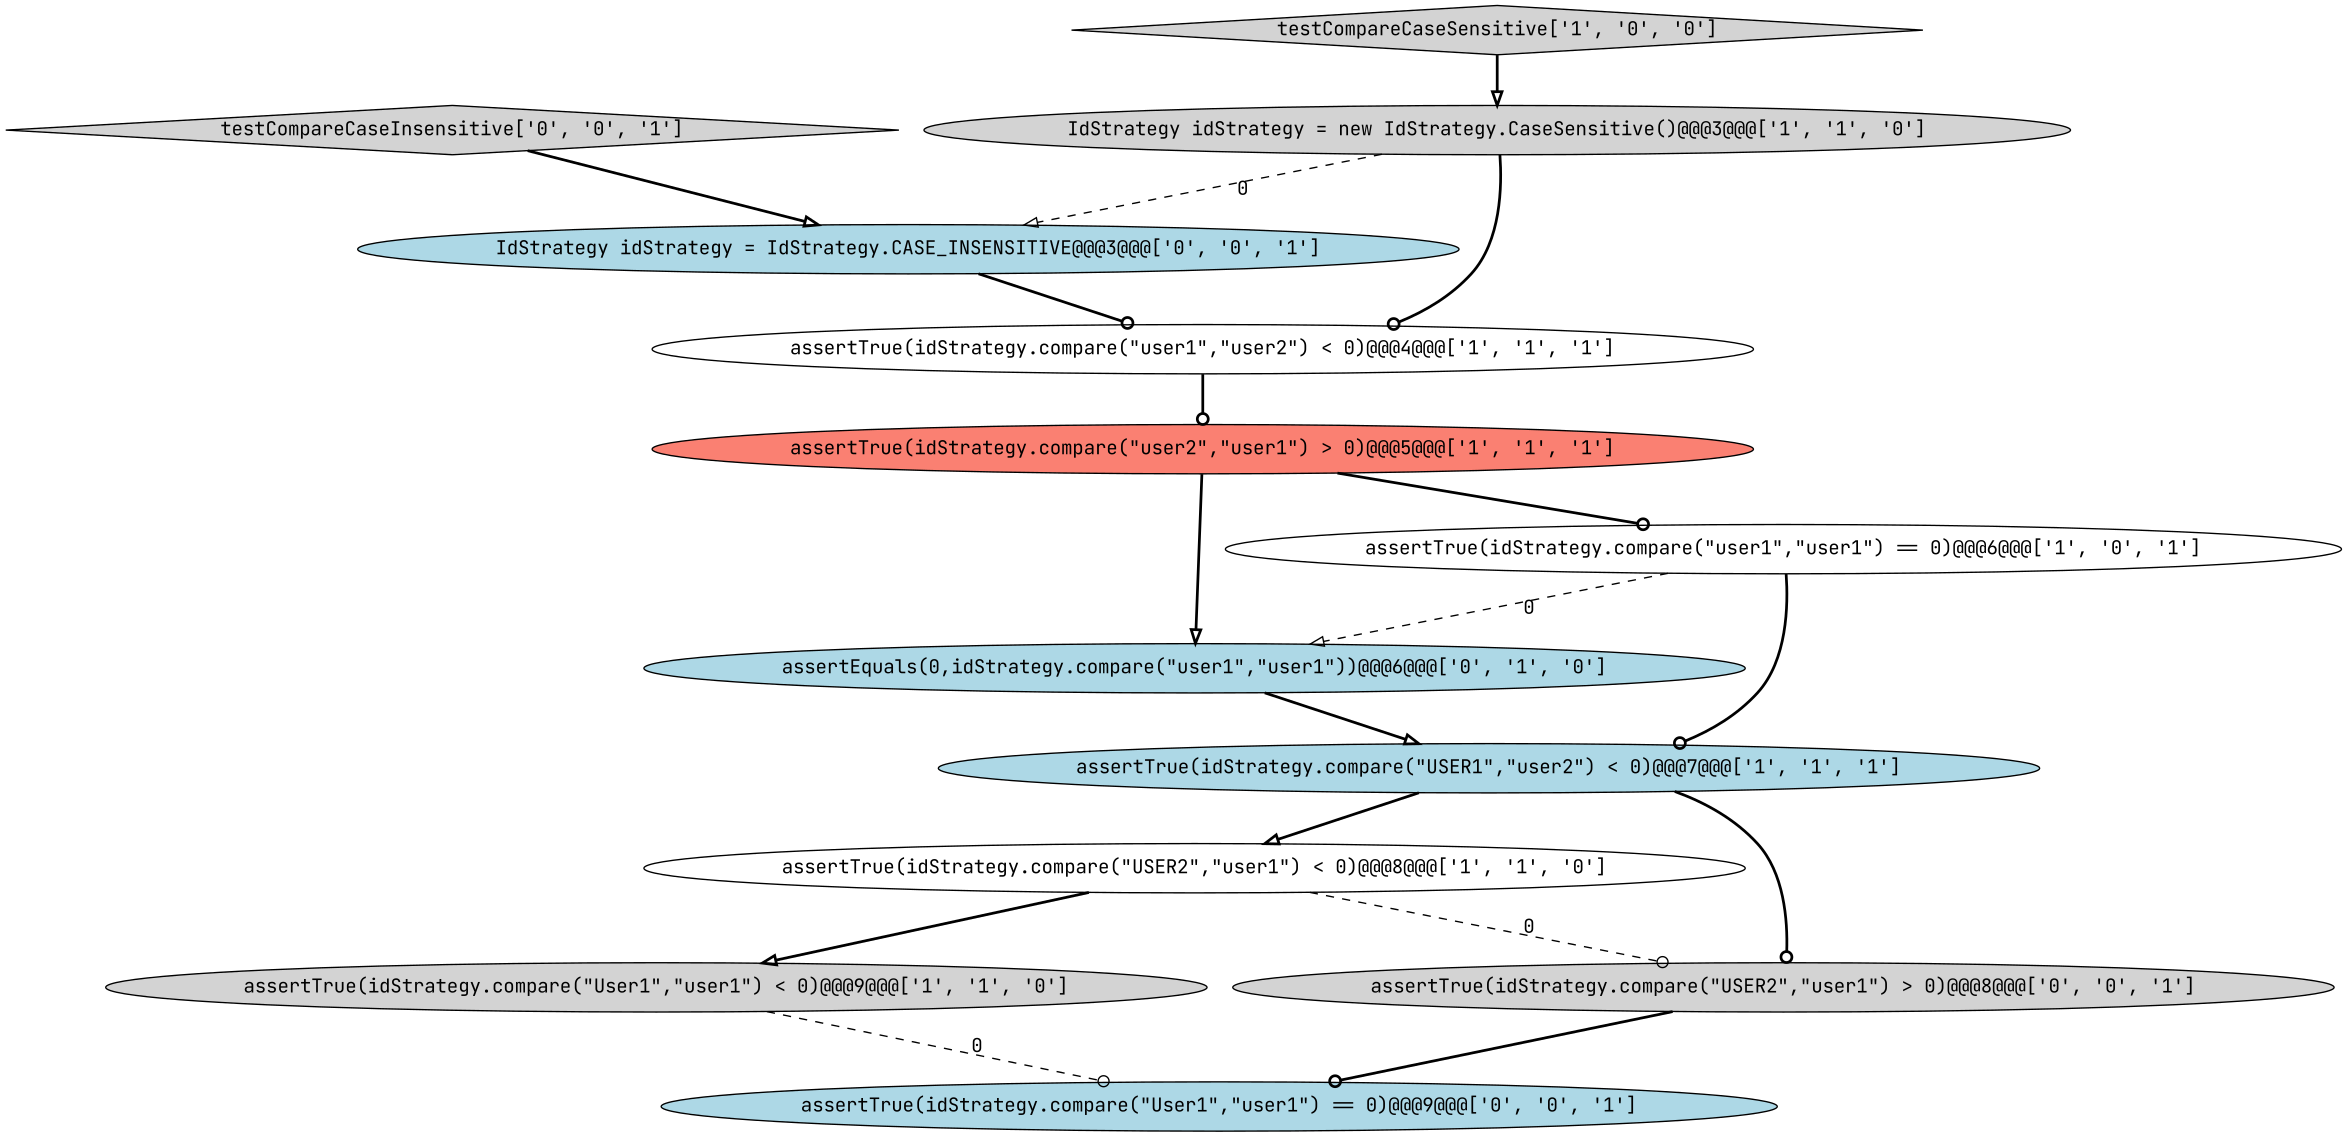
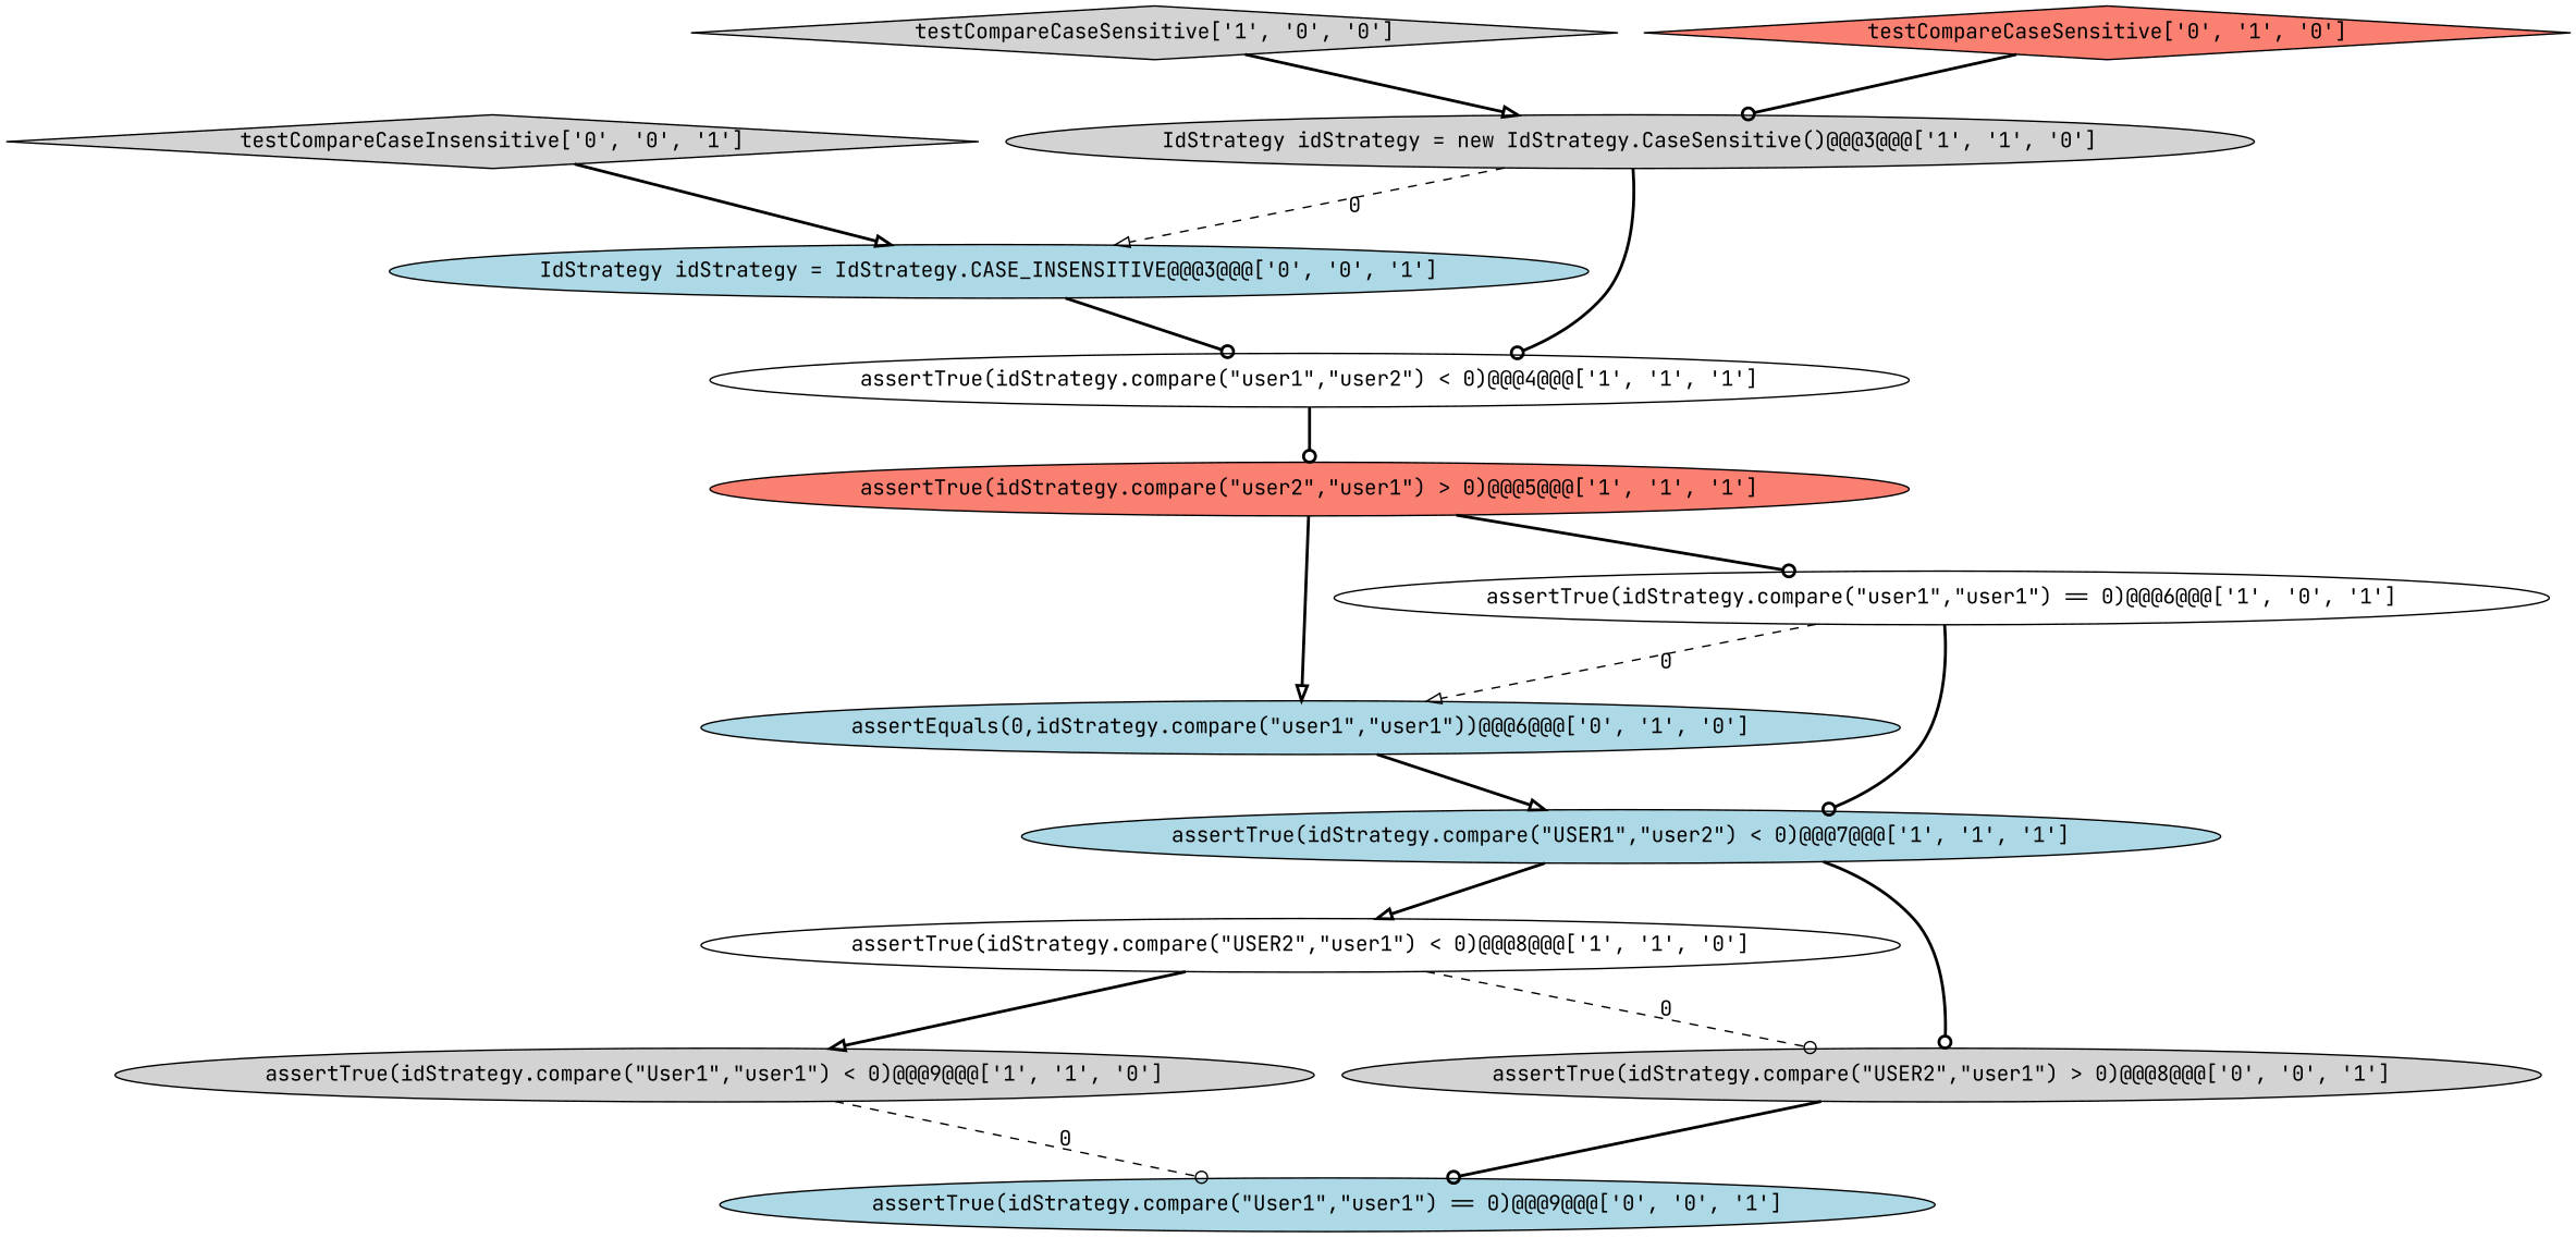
  digraph {
    fontname="JetBrains Mono"
    node [fillcolor=lightgrey shape=ellipse style=filled fontname="JetBrains Mono"]
    edge [style=bold arrowhead=odot fontname="JetBrains Mono"]
    n1 [label="testCompareCaseInsensitive['0', '0', '1']" shape=diamond]
    n2 [fillcolor=lightblue label="IdStrategy idStrategy = IdStrategy.CASE_INSENSITIVE@@@3@@@['0', '0', '1']"]
    n3 [label="assertTrue(idStrategy.compare(\"User1\",\"user1\") < 0)@@@9@@@['1', '1', '0']"]
    n4 [fillcolor=lightblue label="assertTrue(idStrategy.compare(\"User1\",\"user1\") == 0)@@@9@@@['0', '0', '1']"]
    n5 [fillcolor=salmon label="assertTrue(idStrategy.compare(\"user2\",\"user1\") > 0)@@@5@@@['1', '1', '1']"]
    n6 [fillcolor=lightblue label="assertEquals(0,idStrategy.compare(\"user1\",\"user1\"))@@@6@@@['0', '1', '0']"]
    n7 [fillcolor=white label="assertTrue(idStrategy.compare(\"user1\",\"user1\") == 0)@@@6@@@['1', '0', '1']"]
    n8 [fillcolor=lightblue label="assertTrue(idStrategy.compare(\"USER1\",\"user2\") < 0)@@@7@@@['1', '1', '1']"]
    n9 [fillcolor=white label="assertTrue(idStrategy.compare(\"USER2\",\"user1\") < 0)@@@8@@@['1', '1', '0']"]
    n10 [label="assertTrue(idStrategy.compare(\"USER2\",\"user1\") > 0)@@@8@@@['0', '0', '1']"]
    n11 [label="testCompareCaseSensitive['1', '0', '0']" shape=diamond]
    n12 [label="IdStrategy idStrategy = new IdStrategy.CaseSensitive()@@@3@@@['1', '1', '0']"]
+   n13 [fillcolor=salmon label="testCompareCaseSensitive['0', '1', '0']" shape=diamond]
    n14 [fillcolor=white label="assertTrue(idStrategy.compare(\"user1\",\"user2\") < 0)@@@4@@@['1', '1', '1']"]
    n1 -> n2 [arrowhead=onormal]
    n2 -> n14
    n3 -> n4 [label=0 style=dashed]
    n5 -> n6 [arrowhead=onormal]
    n5 -> n7
    n6 -> n8 [arrowhead=onormal]
    n7 -> n6 [label=0 style=dashed arrowhead=onormal]
    n7 -> n8
    n8 -> n9 [arrowhead=onormal]
    n8 -> n10
    n9 -> n3 [arrowhead=onormal]
    n9 -> n10 [label=0 style=dashed]
    n10 -> n4
    n11 -> n12 [arrowhead=onormal]
    n12 -> n2 [label=0 style=dashed arrowhead=onormal]
    n12 -> n14
+   n13 -> n12
    n14 -> n5
  }
